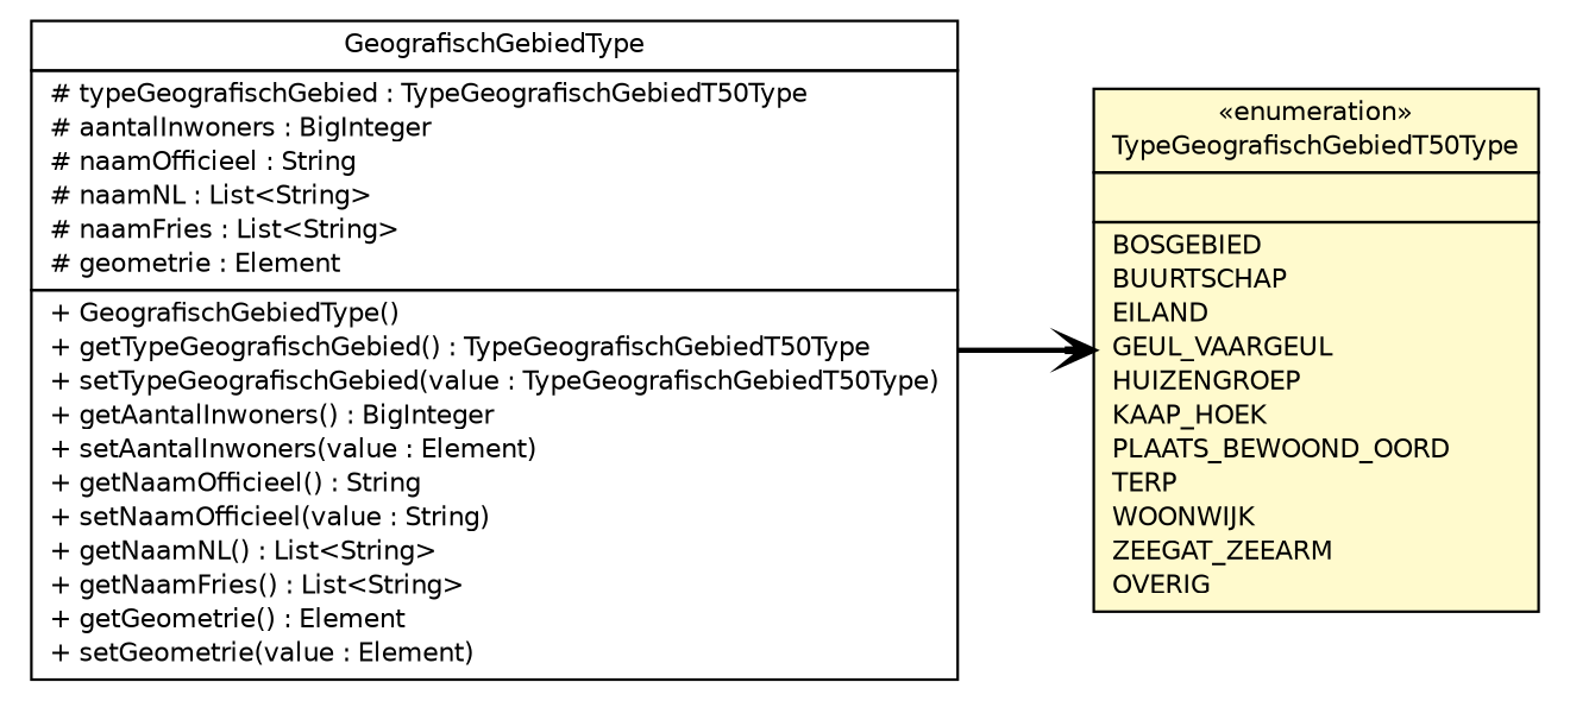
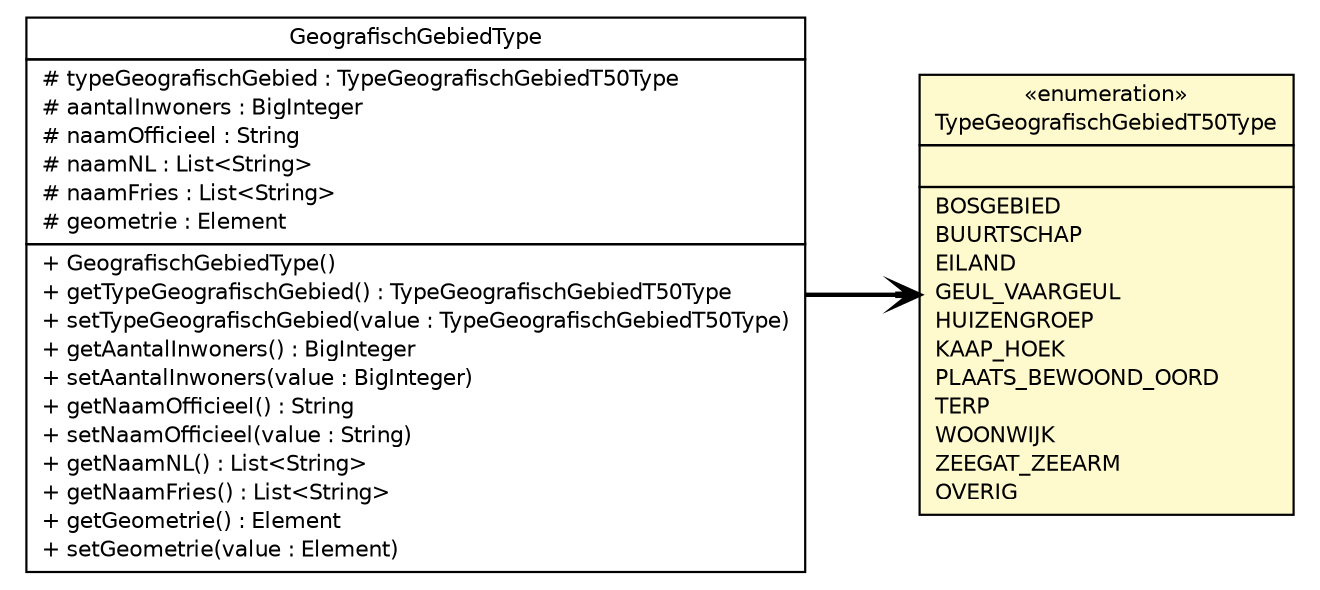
  digraph {
    nodesep=0.25
    ranksep=0.5
    rankdir=LR
    node [fontcolor=black fontname=Helvetica fontsize=10.0 shape=plaintext]
    n1 [label=<<table title="nl.b3p.topnl.top50nl.TypeGeografischGebiedT50Type" border="0" cellborder="1" cellspacing="0" cellpadding="2" port="p" bgcolor="lemonChiffon" href="./TypeGeografischGebiedT50Type.html"> 		<tr><td><table border="0" cellspacing="0" cellpadding="1"> <tr><td align="center" balign="center"> &#171;enumeration&#187; </td></tr> <tr><td align="center" balign="center"> TypeGeografischGebiedT50Type </td></tr> 		</table></td></tr> 		<tr><td><table border="0" cellspacing="0" cellpadding="1"> <tr><td align="left" balign="left">  </td></tr> 		</table></td></tr> 		<tr><td><table border="0" cellspacing="0" cellpadding="1"> <tr><td align="left" balign="left"> BOSGEBIED </td></tr> <tr><td align="left" balign="left"> BUURTSCHAP </td></tr> <tr><td align="left" balign="left"> EILAND </td></tr> <tr><td align="left" balign="left"> GEUL_VAARGEUL </td></tr> <tr><td align="left" balign="left"> HUIZENGROEP </td></tr> <tr><td align="left" balign="left"> KAAP_HOEK </td></tr> <tr><td align="left" balign="left"> PLAATS_BEWOOND_OORD </td></tr> <tr><td align="left" balign="left"> TERP </td></tr> <tr><td align="left" balign="left"> WOONWIJK </td></tr> <tr><td align="left" balign="left"> ZEEGAT_ZEEARM </td></tr> <tr><td align="left" balign="left"> OVERIG </td></tr> 		</table></td></tr> 		</table>>]
-   n2 [label=<<table title="nl.b3p.topnl.top50nl.GeografischGebiedType" border="0" cellborder="1" cellspacing="0" cellpadding="2" port="p" href="./GeografischGebiedType.html"> 		<tr><td><table border="0" cellspacing="0" cellpadding="1"> <tr><td align="center" balign="center"> GeografischGebiedType </td></tr> 		</table></td></tr> 		<tr><td><table border="0" cellspacing="0" cellpadding="1"> <tr><td align="left" balign="left"> # typeGeografischGebied : TypeGeografischGebiedT50Type </td></tr> <tr><td align="left" balign="left"> # aantalInwoners : BigInteger </td></tr> <tr><td align="left" balign="left"> # naamOfficieel : String </td></tr> <tr><td align="left" balign="left"> # naamNL : List&lt;String&gt; </td></tr> <tr><td align="left" balign="left"> # naamFries : List&lt;String&gt; </td></tr> <tr><td align="left" balign="left"> # geometrie : Element </td></tr> 		</table></td></tr> 		<tr><td><table border="0" cellspacing="0" cellpadding="1"> <tr><td align="left" balign="left"> + GeografischGebiedType() </td></tr> <tr><td align="left" balign="left"> + getTypeGeografischGebied() : TypeGeografischGebiedT50Type </td></tr> <tr><td align="left" balign="left"> + setTypeGeografischGebied(value : TypeGeografischGebiedT50Type) </td></tr> <tr><td align="left" balign="left"> + getAantalInwoners() : BigInteger </td></tr> <tr><td align="left" balign="left"> + setAantalInwoners(value : Element) </td></tr> <tr><td align="left" balign="left"> + getNaamOfficieel() : String </td></tr> <tr><td align="left" balign="left"> + setNaamOfficieel(value : String) </td></tr> <tr><td align="left" balign="left"> + getNaamNL() : List&lt;String&gt; </td></tr> <tr><td align="left" balign="left"> + getNaamFries() : List&lt;String&gt; </td></tr> <tr><td align="left" balign="left"> + getGeometrie() : Element </td></tr> <tr><td align="left" balign="left"> + setGeometrie(value : Element) </td></tr> 		</table></td></tr> 		</table>>]
+   n2 [label=<<table title="nl.b3p.topnl.top50nl.GeografischGebiedType" border="0" cellborder="1" cellspacing="0" cellpadding="2" port="p" href="./GeografischGebiedType.html"> 		<tr><td><table border="0" cellspacing="0" cellpadding="1"> <tr><td align="center" balign="center"> GeografischGebiedType </td></tr> 		</table></td></tr> 		<tr><td><table border="0" cellspacing="0" cellpadding="1"> <tr><td align="left" balign="left"> # typeGeografischGebied : TypeGeografischGebiedT50Type </td></tr> <tr><td align="left" balign="left"> # aantalInwoners : BigInteger </td></tr> <tr><td align="left" balign="left"> # naamOfficieel : String </td></tr> <tr><td align="left" balign="left"> # naamNL : List&lt;String&gt; </td></tr> <tr><td align="left" balign="left"> # naamFries : List&lt;String&gt; </td></tr> <tr><td align="left" balign="left"> # geometrie : Element </td></tr> 		</table></td></tr> 		<tr><td><table border="0" cellspacing="0" cellpadding="1"> <tr><td align="left" balign="left"> + GeografischGebiedType() </td></tr> <tr><td align="left" balign="left"> + getTypeGeografischGebied() : TypeGeografischGebiedT50Type </td></tr> <tr><td align="left" balign="left"> + setTypeGeografischGebied(value : TypeGeografischGebiedT50Type) </td></tr> <tr><td align="left" balign="left"> + getAantalInwoners() : BigInteger </td></tr> <tr><td align="left" balign="left"> + setAantalInwoners(value : BigInteger) </td></tr> <tr><td align="left" balign="left"> + getNaamOfficieel() : String </td></tr> <tr><td align="left" balign="left"> + setNaamOfficieel(value : String) </td></tr> <tr><td align="left" balign="left"> + getNaamNL() : List&lt;String&gt; </td></tr> <tr><td align="left" balign="left"> + getNaamFries() : List&lt;String&gt; </td></tr> <tr><td align="left" balign="left"> + getGeometrie() : Element </td></tr> <tr><td align="left" balign="left"> + setGeometrie(value : Element) </td></tr> 		</table></td></tr> 		</table>>]
    n2 -> n1 [arrowhead=vee color=black fontcolor=black fontname=Helvetica fontsize=10.0 headport=p labelfontname=Helvetica labelfontsize=10 tailport=p style=bold]
  }
